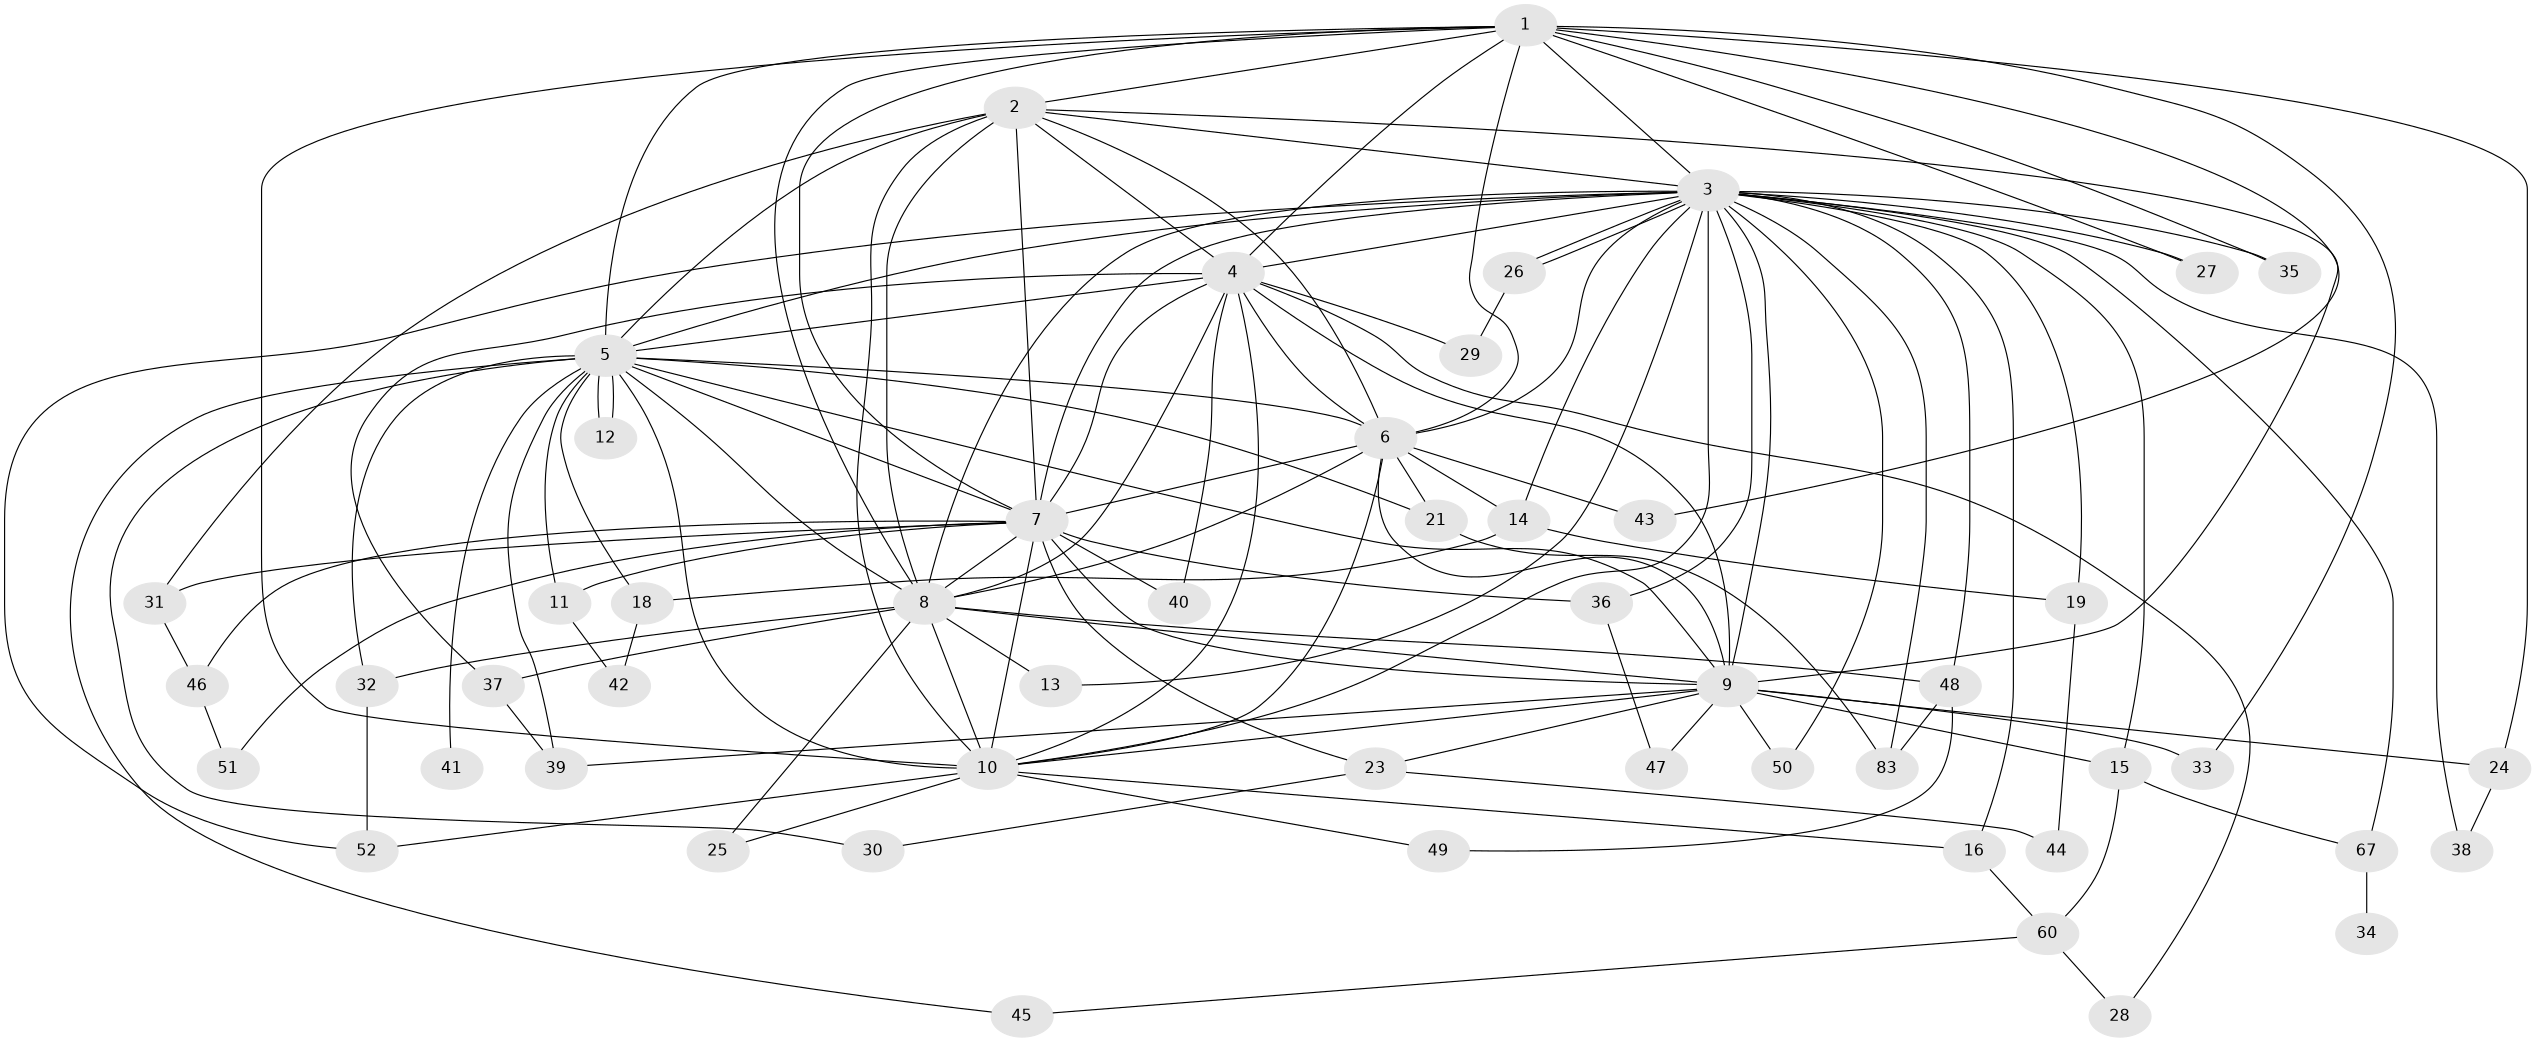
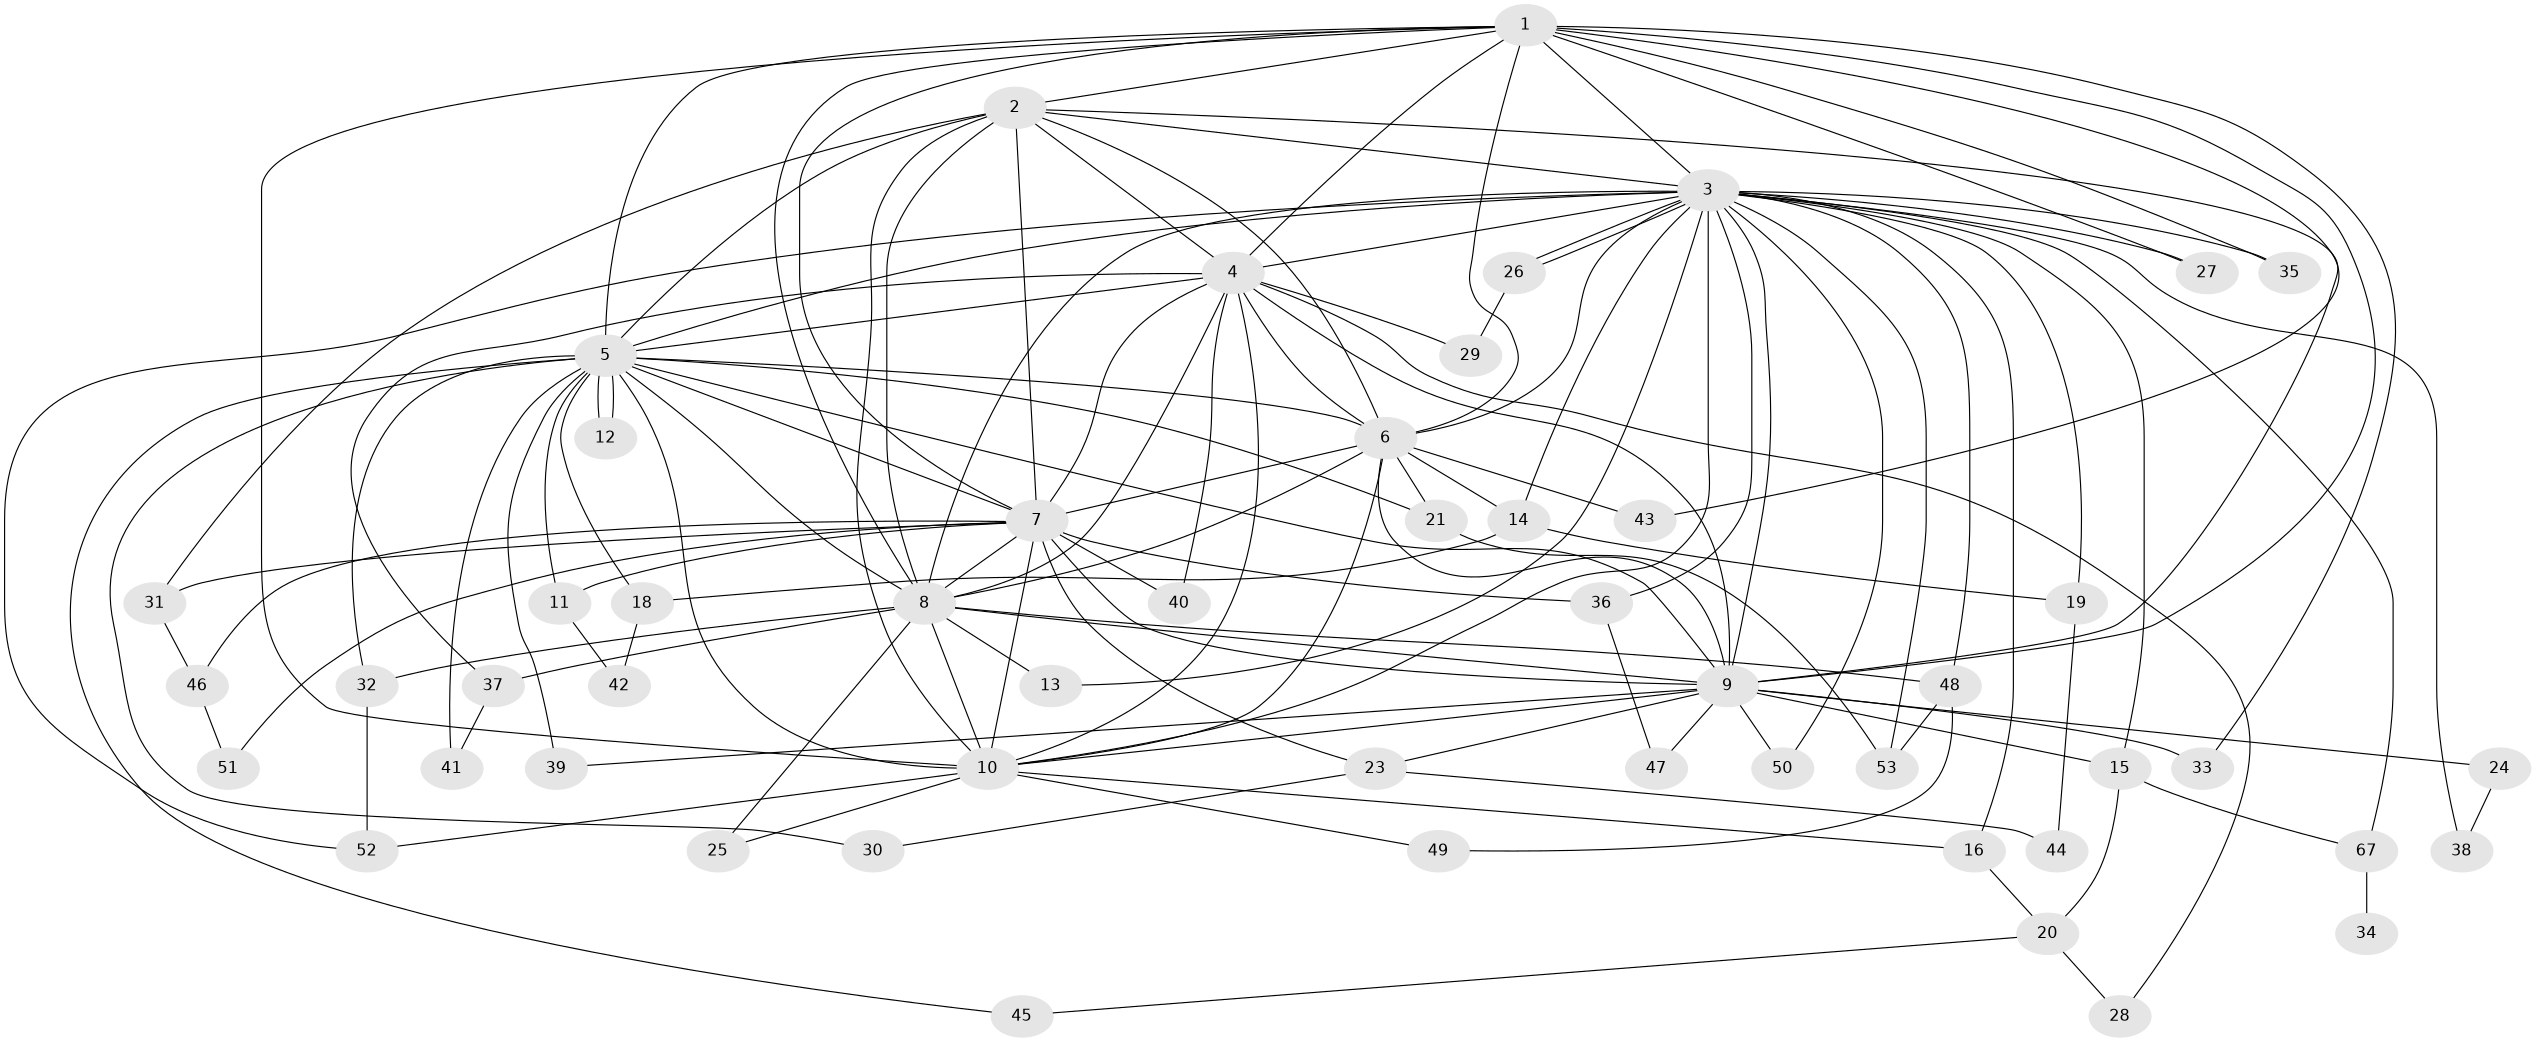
  graph {
    fontname="DejaVu Sans"
    node [color=gray90 fontname="DejaVu Sans" style=filled]
    edge [fontname="DejaVu Sans"]
    1
    2
    3
    4
    5
    6
    7
    8
    9
    10
    27
    33
    35
    43
    31
    13
    14
    15
    16
    n20 [label=67]
    19
    26
    36
    38
    48
    50
    52
-   53 [label=83]
+   53
    28
    29
    37
    40
    11
    12
    18
    21
    30
    32
    39
    41
    45
    23
    46
    51
    25
    24
    47
    49
-   20 [label=60]
+   20
    34
    44
    42
    1 -- 2
    1 -- 3
    1 -- 4
    1 -- 5
    1 -- 6
    1 -- 7
    1 -- 8
-   1 -- 24
+   1 -- 9
    1 -- 10
    1 -- 27
    1 -- 33
    1 -- 35
    1 -- 43
    2 -- 3
    2 -- 4
    2 -- 5
    2 -- 6
    2 -- 7
    2 -- 8
    2 -- 9
    2 -- 10
    2 -- 31
    3 -- 4
    3 -- 5
    3 -- 6
-   3 -- 7
    3 -- 8
    3 -- 9
    3 -- 10
    3 -- 27
    3 -- 35
    3 -- 13
    3 -- 14
    3 -- 15
    3 -- 16
    3 -- n20
    3 -- 19
    3 -- 26
    3 -- 26
    3 -- 36
    3 -- 38
    3 -- 48
    3 -- 50
    3 -- 52
    3 -- 53
    4 -- 5
    4 -- 6
    4 -- 7
    4 -- 8
    4 -- 9
    4 -- 10
    4 -- 28
    4 -- 29
    4 -- 37
    4 -- 40
    5 -- 6
    5 -- 7
    5 -- 8
    5 -- 9
    5 -- 10
    5 -- 11
    5 -- 12
    5 -- 12
    5 -- 18
    5 -- 21
    5 -- 30
    5 -- 32
    5 -- 39
    5 -- 41
    5 -- 45
    6 -- 7
    6 -- 8
    6 -- 9
    6 -- 10
    6 -- 43
    6 -- 14
    6 -- 21
    7 -- 8
    7 -- 9
    7 -- 10
    7 -- 31
    7 -- 36
    7 -- 40
    7 -- 11
    7 -- 23
    7 -- 46
    7 -- 51
    8 -- 9
    8 -- 10
    8 -- 13
    8 -- 48
    8 -- 37
    8 -- 32
    8 -- 25
    9 -- 10
    9 -- 33
    9 -- 15
    9 -- 50
    9 -- 39
    9 -- 23
    9 -- 24
    9 -- 47
    10 -- 16
    10 -- 52
    10 -- 25
    10 -- 49
    31 -- 46
    14 -- 19
    14 -- 18
    15 -- n20
    15 -- 20
    16 -- 20
    n20 -- 34
    19 -- 44
    26 -- 29
    36 -- 47
    48 -- 53
    48 -- 49
-   37 -- 39
+   37 -- 41
    11 -- 42
    18 -- 42
    21 -- 53
    32 -- 52
    23 -- 30
    23 -- 44
    46 -- 51
    24 -- 38
    20 -- 28
    20 -- 45
  }
